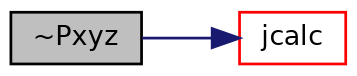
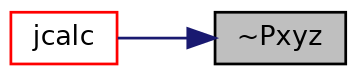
  digraph {
    rankdir=LR
    node [fontname=Helvetica fontsize=10 shape=record]
    n1 [color=black fillcolor=grey75 fontcolor=black height=0.2 label="~Pxyz" style=filled width=0.4]
    n2 [color=red height=0.2 label=jcalc width=0.4]
-   n1 -> n2 [color=midnightblue fontname=Helvetica fontsize=10 labelfontname=Helvetica labelfontsize=10 style=solid]
+   n2 -> n1 [color=midnightblue fontname=Helvetica fontsize=10 labelfontname=Helvetica labelfontsize=10 style=solid]
  }
